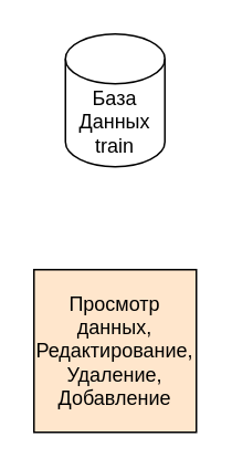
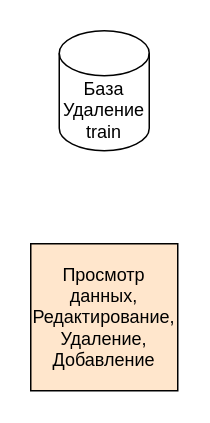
  <mxCell id="0" />
  <mxCell id="1" parent="0" />
  <mxCell id="2" value="Просмотр данных,&lt;br&gt;Редактирование,&lt;br&gt;Удаление, Добавление" style="whiteSpace=wrap;html=1;aspect=fixed;fillColor=#ffe6cc;" vertex="1" parent="1"><mxGeometry x="20" y="162" width="98" height="98" as="geometry" /></mxCell>
- <mxCell id="3" value="База Данных&lt;br&gt;train" style="shape=cylinder3;whiteSpace=wrap;html=1;boundedLbl=1;backgroundOutline=1;size=15;" vertex="1" parent="1"><mxGeometry x="39" y="20" width="60" height="80" as="geometry" /></mxCell>
+ <mxCell id="3" value="База Удаление&lt;br&gt;train" style="shape=cylinder3;whiteSpace=wrap;html=1;boundedLbl=1;backgroundOutline=1;size=15;" vertex="1" parent="1"><mxGeometry x="39" y="20" width="60" height="80" as="geometry" /></mxCell>
